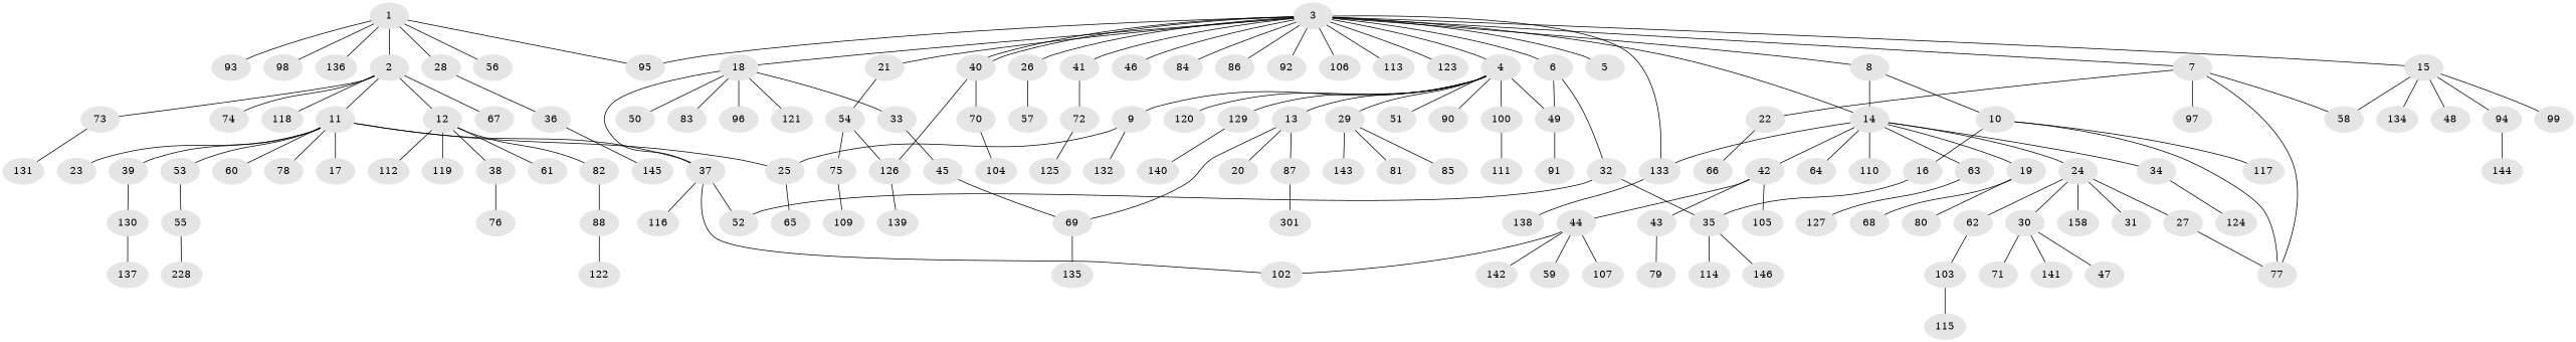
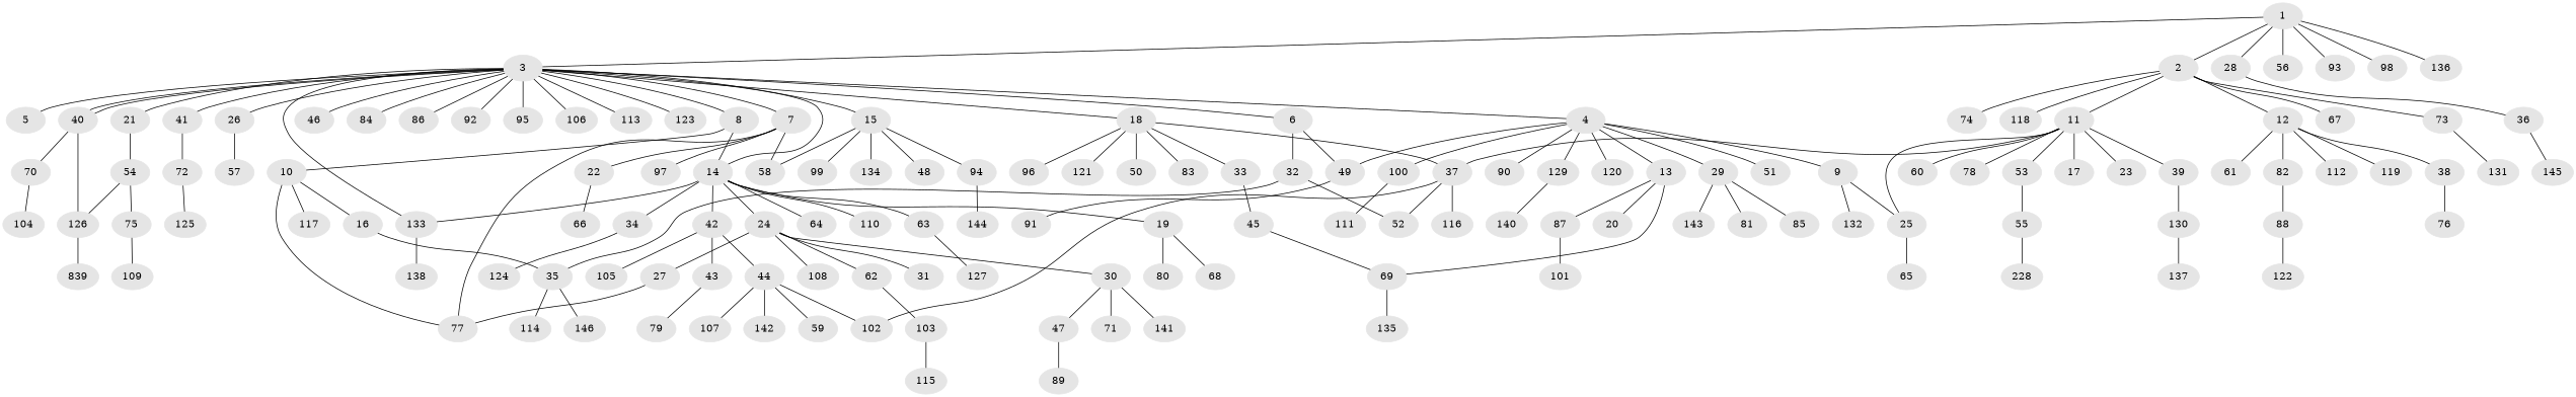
  graph {
    node [color=gray90 style=filled]
    1
    2
    3
    28
    56
    93
    98
    136
    11
    12
    67
    73
    74
    118
    4
    5
    6
    7
    8
    14
    15
    18
    21
    26
    40
    41
    46
    84
    86
    92
    95
    106
    113
    123
    133
    36
    25
    17
    23
    37
    39
    53
    60
    78
    38
    61
    82
    112
    119
    131
    9
    13
    29
    49
    51
    90
    100
    120
    129
    32
    22
    58
    77
    97
    10
    19
    24
    34
    42
    63
    64
    110
    48
    94
    99
    134
    33
    50
    83
    96
    121
    54
    57
    70
    126
    72
    138
    132
    20
    69
    87
    81
    85
    143
    91
    111
    140
    35
    52
    66
    16
    117
    65
    102
    116
    130
    55
    76
    88
    135
-   101 [label=301]
+   101
    68
    80
    27
    30
    31
    62
-   108 [label=158]
+   108
    124
    43
    44
    105
    127
    144
    114
    146
    45
    75
    47
    71
    141
    103
    145
+   89
    137
    104
-   139
+   139 [label=839]
    125
    79
    59
    107
    142
    n143 [label=228]
    109
    115
    122
    1 -- 2
-   1 -- 95
+   1 -- 3
    1 -- 28
    1 -- 56
    1 -- 93
    1 -- 98
    1 -- 136
    2 -- 11
    2 -- 12
    2 -- 67
    2 -- 73
    2 -- 74
    2 -- 118
    3 -- 4
    3 -- 5
    3 -- 6
    3 -- 7
    3 -- 8
    3 -- 14
    3 -- 15
    3 -- 18
    3 -- 21
    3 -- 26
    3 -- 40
    3 -- 40
    3 -- 41
    3 -- 46
    3 -- 84
    3 -- 86
    3 -- 92
    3 -- 95
    3 -- 106
    3 -- 113
    3 -- 123
    3 -- 133
    28 -- 36
    11 -- 25
    11 -- 17
    11 -- 23
    11 -- 37
    11 -- 39
    11 -- 53
    11 -- 60
    11 -- 78
    12 -- 38
    12 -- 61
    12 -- 82
    12 -- 112
    12 -- 119
    73 -- 131
    4 -- 9
    4 -- 13
    4 -- 29
    4 -- 49
    4 -- 51
    4 -- 90
    4 -- 100
    4 -- 120
    4 -- 129
    6 -- 49
    6 -- 32
    7 -- 22
    7 -- 58
    7 -- 77
    7 -- 97
    8 -- 14
    8 -- 10
    14 -- 133
    14 -- 19
    14 -- 24
    14 -- 34
    14 -- 42
    14 -- 63
    14 -- 64
    14 -- 110
    15 -- 58
    15 -- 48
    15 -- 94
    15 -- 99
    15 -- 134
    18 -- 37
    18 -- 33
    18 -- 50
    18 -- 83
    18 -- 96
    18 -- 121
    21 -- 54
    26 -- 57
    40 -- 70
    40 -- 126
    41 -- 72
    133 -- 138
    36 -- 145
    25 -- 65
    37 -- 52
    37 -- 102
    37 -- 116
    39 -- 130
    53 -- 55
    38 -- 76
    82 -- 88
    9 -- 25
    9 -- 132
    13 -- 20
    13 -- 69
    13 -- 87
    29 -- 81
    29 -- 85
    29 -- 143
    49 -- 91
    100 -- 111
    129 -- 140
    32 -- 35
    32 -- 52
    22 -- 66
    10 -- 77
    10 -- 16
    10 -- 117
    19 -- 68
    19 -- 80
    24 -- 27
    24 -- 30
    24 -- 31
    24 -- 62
    24 -- 108
    34 -- 124
    42 -- 43
    42 -- 44
    42 -- 105
    63 -- 127
    94 -- 144
    33 -- 45
    54 -- 126
    54 -- 75
    70 -- 104
    126 -- 139
    72 -- 125
    69 -- 135
    87 -- 101
    35 -- 114
    35 -- 146
    16 -- 35
    130 -- 137
    55 -- n143
    88 -- 122
    27 -- 77
    30 -- 47
    30 -- 71
    30 -- 141
    62 -- 103
    43 -- 79
    44 -- 102
    44 -- 59
    44 -- 107
    44 -- 142
    45 -- 69
    75 -- 109
+   47 -- 89
    103 -- 115
  }
